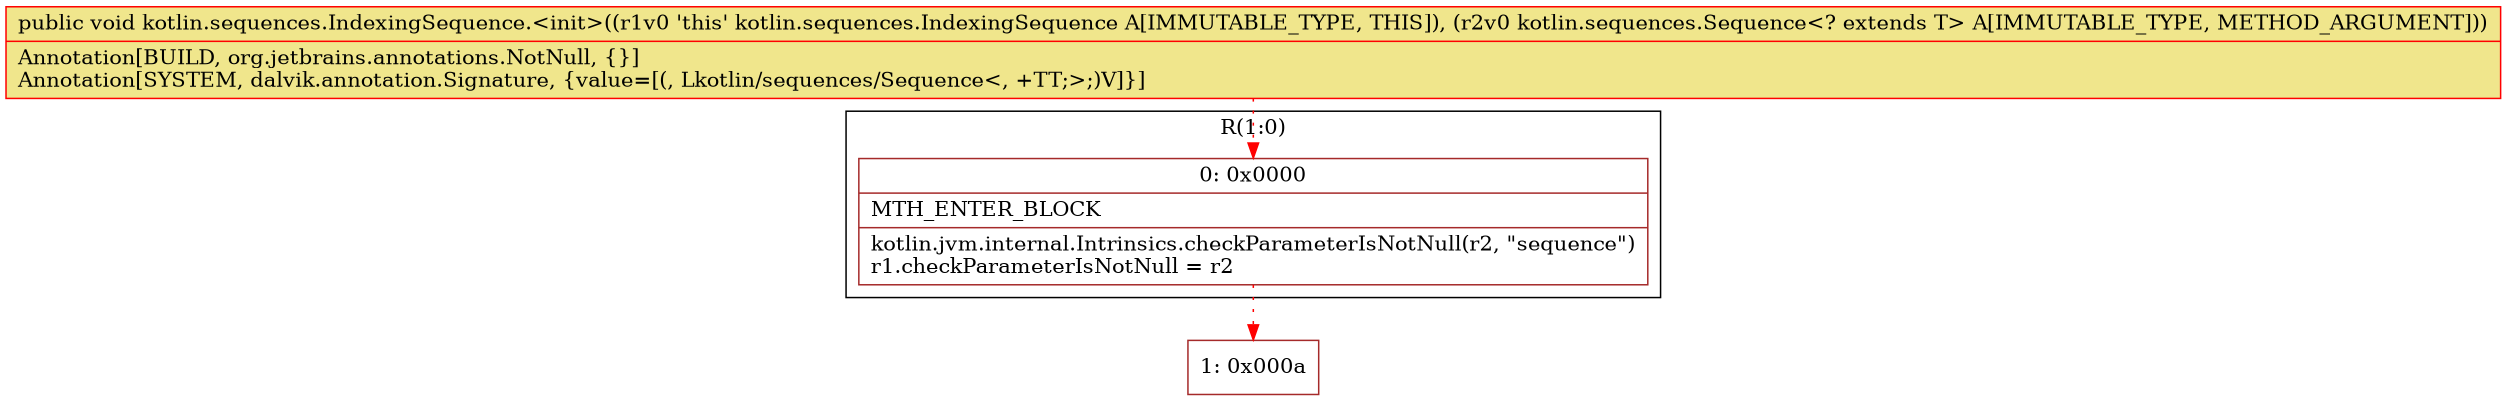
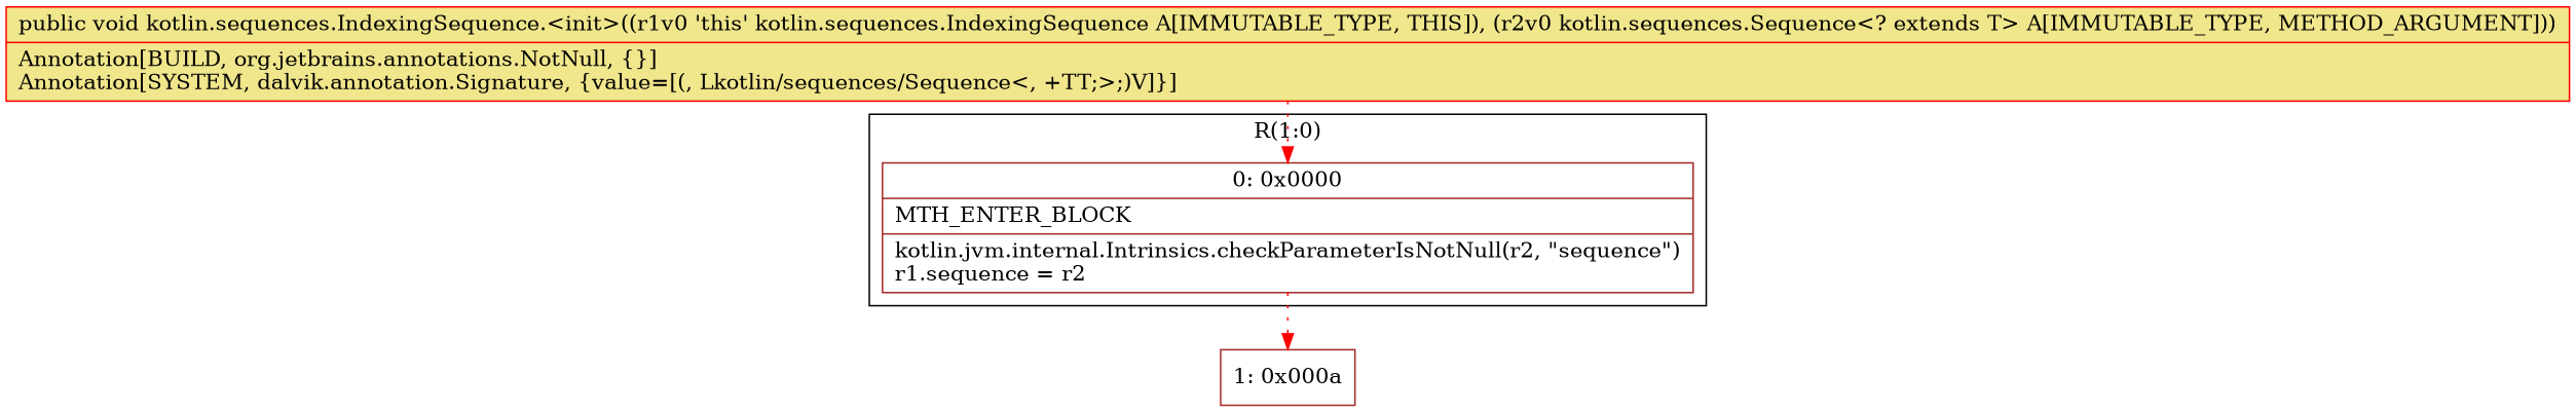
  digraph {
    node [color=brown shape=record style=filled fillcolor=white]
    edge [color=red style=dotted]
-   n1 [label="{0\:\ 0x0000|MTH_ENTER_BLOCK\l|kotlin.jvm.internal.Intrinsics.checkParameterIsNotNull(r2, \"sequence\")\lr1.checkParameterIsNotNull = r2\l}"]
+   n1 [label="{0\:\ 0x0000|MTH_ENTER_BLOCK\l|kotlin.jvm.internal.Intrinsics.checkParameterIsNotNull(r2, \"sequence\")\lr1.sequence = r2\l}"]
    n2 [label="{1\:\ 0x000a}"]
    n3 [label="{public void kotlin.sequences.IndexingSequence.\<init\>((r1v0 'this' kotlin.sequences.IndexingSequence A[IMMUTABLE_TYPE, THIS]), (r2v0 kotlin.sequences.Sequence\<? extends T\> A[IMMUTABLE_TYPE, METHOD_ARGUMENT]))  | Annotation[BUILD, org.jetbrains.annotations.NotNull, \{\}]\lAnnotation[SYSTEM, dalvik.annotation.Signature, \{value=[(, Lkotlin\/sequences\/Sequence\<, +TT;\>;)V]\}]\l}" fillcolor=khaki color=red]
    subgraph cluster_1 {
      label="R(1:0)"
      n1
    }
    n1 -> n2
    n3 -> n1
  }
